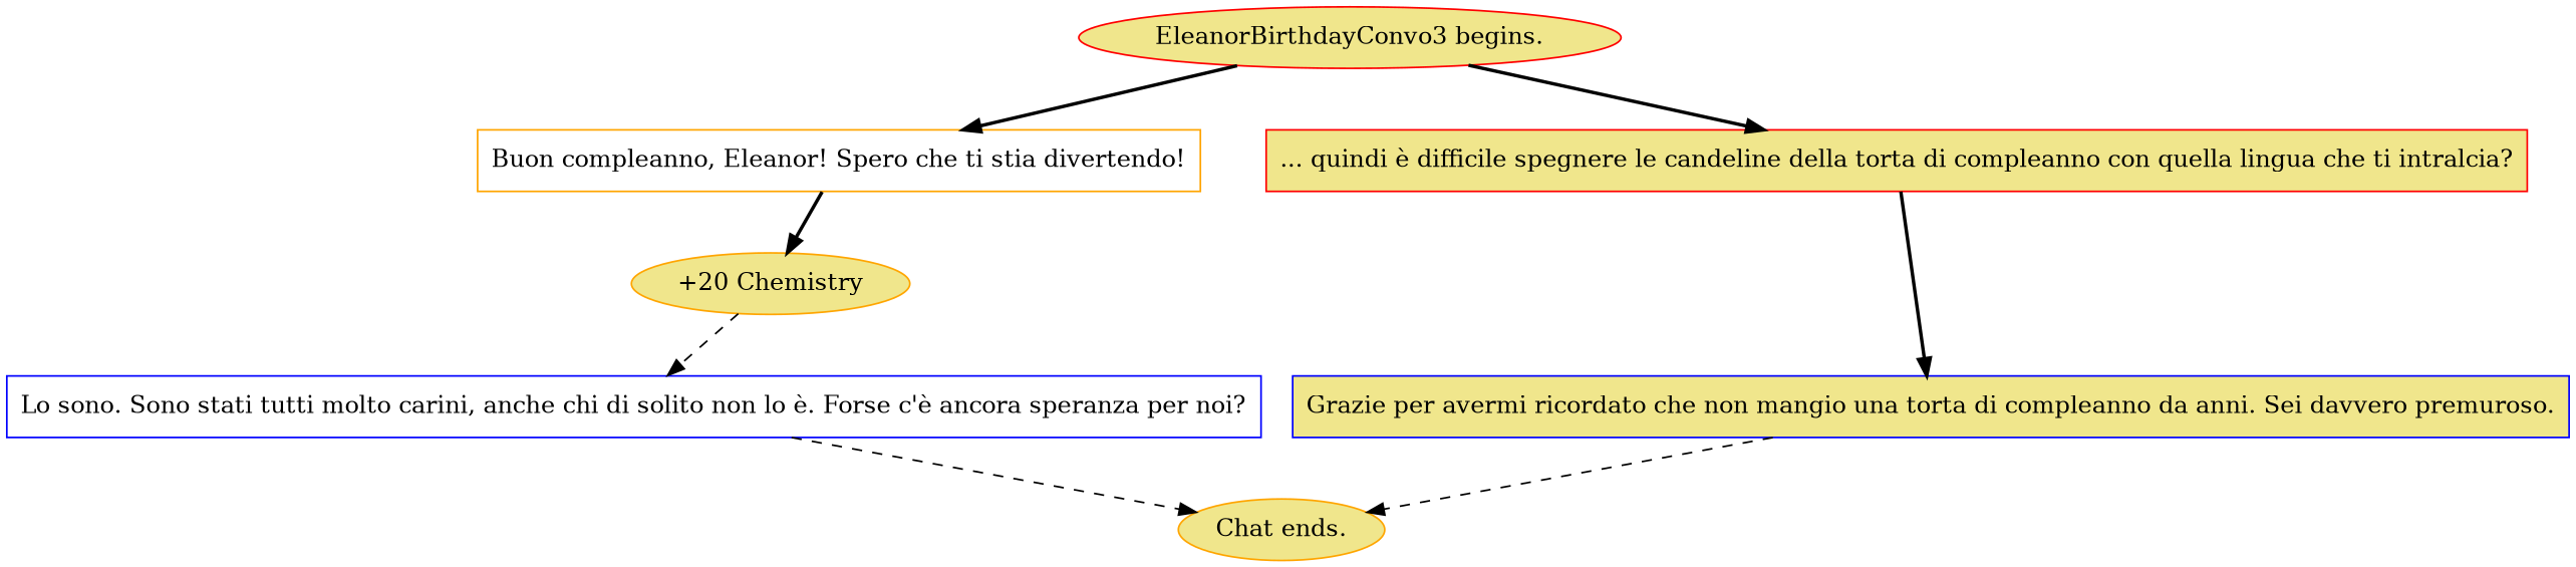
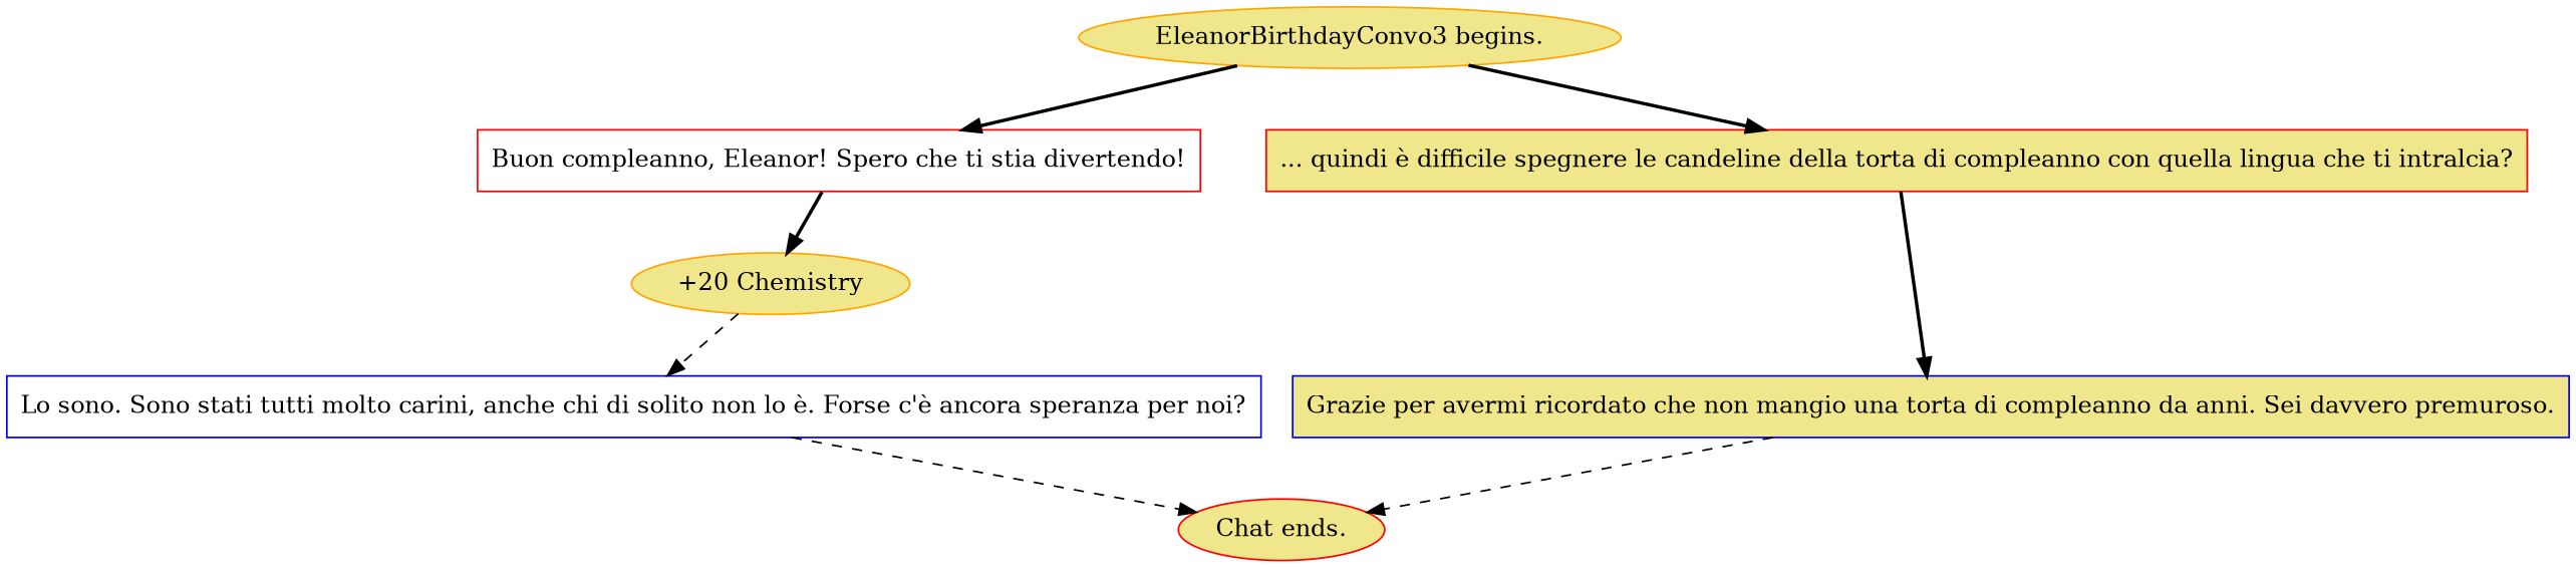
  digraph {
    node [color=orange fillcolor=khaki style=filled shape=box]
    edge [style=bold]
-   "EleanorBirthdayConvo3 begins." [color=red shape=""]
-   n2 [fillcolor=white label="Buon compleanno, Eleanor! Spero che ti stia divertendo!"]
+   "EleanorBirthdayConvo3 begins." [shape=""]
+   n2 [color=red fillcolor=white label="Buon compleanno, Eleanor! Spero che ti stia divertendo!"]
    n3 [color=red label="... quindi è difficile spegnere le candeline della torta di compleanno con quella lingua che ti intralcia?"]
    n4 [label="+20 Chemistry" shape=""]
    n5 [color=blue label="Grazie per avermi ricordato che non mangio una torta di compleanno da anni. Sei davvero premuroso."]
    n6 [color=blue fillcolor=white label="Lo sono. Sono stati tutti molto carini, anche chi di solito non lo è. Forse c'è ancora speranza per noi?"]
-   "Chat ends." [shape=""]
+   "Chat ends." [color=red shape=""]
    "EleanorBirthdayConvo3 begins." -> n2
    "EleanorBirthdayConvo3 begins." -> n3
    n2 -> n4
    n3 -> n5
    n4 -> n6 [style=dashed]
    n5 -> "Chat ends." [style=dashed]
    n6 -> "Chat ends." [style=dashed]
  }
